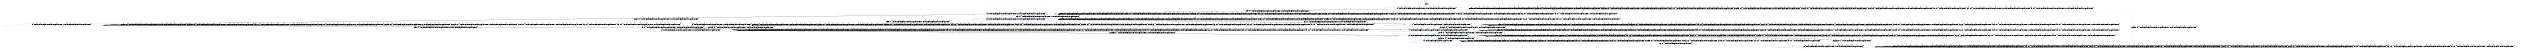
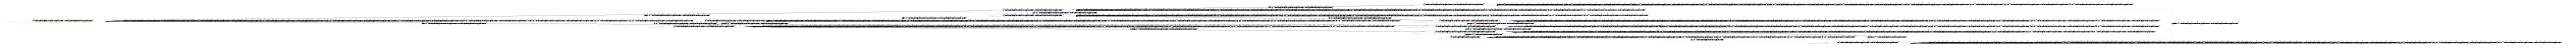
  digraph {
    node [shape=trapezium color=teal]
    edge [lblstyle="above, sloped" style=dotted]
    n1 [label="0@[((DOL and COF and TEA and TON and not CAP and not EUR) or (DOL and COF and TEA and not TON and not CAP and not EUR))]" shape=octagon]
    n2 [label="1@[((DOL and COF and TEA and not TON and not CAP and not EUR) or (DOL and COF and TEA and TON and not CAP and not EUR))]" shape=octagon]
    n3 [label="2@[((DOL and COF and TEA and not TON and not CAP and not EUR) or (DOL and COF and TEA and TON and not CAP and not EUR))]" shape=parallelogram color=darkorange]
    n4 [label="3@[((DOL and COF and TEA and not TON and not CAP and not EUR) or (DOL and COF and TEA and TON and not CAP and not EUR))]" shape=octagon color=blue]
    n5 [label="6@[((DOL and COF and TEA and not TON and not CAP and not EUR) or (DOL and COF and TEA and TON and not CAP and not EUR))]" color=purple]
    n6 [label="7@[((DOL and COF and TEA and not TON and not CAP and not EUR) or (DOL and COF and TEA and TON and not CAP and not EUR))]" shape=parallelogram]
    n7 [label="4@[((DOL and COF and TEA and not TON and not CAP and not EUR) or (DOL and COF and TEA and TON and not CAP and not EUR))]" shape=box]
    n8 [label="5@[((DOL and COF and TEA and not TON and not CAP and not EUR) or (DOL and COF and TEA and TON and not CAP and not EUR))]" color=purple]
    n9 [label="8@[((DOL and COF and TEA and not TON and not CAP and not EUR) or (DOL and COF and TEA and TON and not CAP and not EUR))]"]
    n10 [label="9@[((DOL and COF and TEA and TON and not CAP and not EUR))]" color=purple]
    n11 [label="10@[((DOL and COF and TEA and not TON and not CAP and not EUR) or (DOL and COF and TEA and TON and not CAP and not EUR))]" shape=parallelogram]
-   __start0 [height=0 shape=none width=0 color=purple]
    n1 -> n1 [label="coffee / nok() [((DOL and COF and TEA and not TON and not CAP and not EUR) or (DOL and COF and TEA and TON and not CAP and not EUR))]"]
    n1 -> n1 [label="cup_taken / nok() [((DOL and COF and TEA and not TON and not CAP and not EUR) or (DOL and COF and TEA and TON and not CAP and not EUR))]" style=bold]
    n1 -> n1 [label="display_done / nok() [((DOL and COF and TEA and not TON and not CAP and not EUR) or (DOL and COF and TEA and TON and not CAP and not EUR))]" style=bold]
    n1 -> n1 [label="no_sugar / nok() [((DOL and COF and TEA and not TON and not CAP and not EUR) or (DOL and COF and TEA and TON and not CAP and not EUR))]" style=bold]
    n1 -> n1 [label="pour_coffee / nok() [((DOL and COF and TEA and not TON and not CAP and not EUR) or (DOL and COF and TEA and TON and not CAP and not EUR))]"]
    n1 -> n1 [label="pour_sugar / nok() [((DOL and COF and TEA and not TON and not CAP and not EUR) or (DOL and COF and TEA and TON and not CAP and not EUR))]"]
    n1 -> n1 [label="pour_tea / nok() [((DOL and COF and TEA and not TON and not CAP and not EUR) or (DOL and COF and TEA and TON and not CAP and not EUR))]"]
    n1 -> n1 [label="ring / nok() [((DOL and COF and TEA and TON and not CAP and not EUR))]" style=bold]
    n1 -> n1 [label="sugar / nok() [((DOL and COF and TEA and not TON and not CAP and not EUR) or (DOL and COF and TEA and TON and not CAP and not EUR))]"]
    n1 -> n1 [label="tea / nok() [((DOL and COF and TEA and not TON and not CAP and not EUR) or (DOL and COF and TEA and TON and not CAP and not EUR))]"]
    n1 -> n2 [label="dollar / ok() [((DOL and COF and TEA and not TON and not CAP and not EUR) or (DOL and COF and TEA and TON and not CAP and not EUR))]" style=bold]
    n2 -> n2 [label="coffee / nok() [((DOL and COF and TEA and not TON and not CAP and not EUR) or (DOL and COF and TEA and TON and not CAP and not EUR))]"]
    n2 -> n2 [label="cup_taken / nok() [((DOL and COF and TEA and not TON and not CAP and not EUR) or (DOL and COF and TEA and TON and not CAP and not EUR))]" style=bold]
    n2 -> n2 [label="display_done / nok() [((DOL and COF and TEA and not TON and not CAP and not EUR) or (DOL and COF and TEA and TON and not CAP and not EUR))]"]
    n2 -> n2 [label="dollar / nok() [((DOL and COF and TEA and not TON and not CAP and not EUR) or (DOL and COF and TEA and TON and not CAP and not EUR))]"]
    n2 -> n2 [label="pour_coffee / nok() [((DOL and COF and TEA and not TON and not CAP and not EUR) or (DOL and COF and TEA and TON and not CAP and not EUR))]"]
    n2 -> n2 [label="pour_sugar / nok() [((DOL and COF and TEA and not TON and not CAP and not EUR) or (DOL and COF and TEA and TON and not CAP and not EUR))]" style=bold]
    n2 -> n2 [label="pour_tea / nok() [((DOL and COF and TEA and not TON and not CAP and not EUR) or (DOL and COF and TEA and TON and not CAP and not EUR))]" style=bold]
    n2 -> n2 [label="ring / nok() [((DOL and COF and TEA and TON and not CAP and not EUR))]"]
    n2 -> n2 [label="tea / nok() [((DOL and COF and TEA and not TON and not CAP and not EUR) or (DOL and COF and TEA and TON and not CAP and not EUR))]" style=bold]
    n2 -> n3 [label="no_sugar / ok() [((DOL and COF and TEA and not TON and not CAP and not EUR) or (DOL and COF and TEA and TON and not CAP and not EUR))]" style=bold]
    n2 -> n4 [label="sugar / ok() [((DOL and COF and TEA and not TON and not CAP and not EUR) or (DOL and COF and TEA and TON and not CAP and not EUR))]"]
    n3 -> n3 [label="cup_taken / nok() [((DOL and COF and TEA and not TON and not CAP and not EUR) or (DOL and COF and TEA and TON and not CAP and not EUR))]" style=bold]
    n3 -> n3 [label="display_done / nok() [((DOL and COF and TEA and not TON and not CAP and not EUR) or (DOL and COF and TEA and TON and not CAP and not EUR))]"]
    n3 -> n3 [label="dollar / nok() [((DOL and COF and TEA and not TON and not CAP and not EUR) or (DOL and COF and TEA and TON and not CAP and not EUR))]"]
    n3 -> n3 [label="no_sugar / nok() [((DOL and COF and TEA and not TON and not CAP and not EUR) or (DOL and COF and TEA and TON and not CAP and not EUR))]" style=bold]
    n3 -> n3 [label="pour_coffee / nok() [((DOL and COF and TEA and not TON and not CAP and not EUR) or (DOL and COF and TEA and TON and not CAP and not EUR))]" style=bold]
    n3 -> n3 [label="pour_sugar / nok() [((DOL and COF and TEA and not TON and not CAP and not EUR) or (DOL and COF and TEA and TON and not CAP and not EUR))]" style=bold]
    n3 -> n3 [label="pour_tea / nok() [((DOL and COF and TEA and not TON and not CAP and not EUR) or (DOL and COF and TEA and TON and not CAP and not EUR))]"]
    n3 -> n3 [label="ring / nok() [((DOL and COF and TEA and TON and not CAP and not EUR))]"]
    n3 -> n3 [label="sugar / void() [((DOL and COF and TEA and not TON and not CAP and not EUR) or (DOL and COF and TEA and TON and not CAP and not EUR))]"]
    n3 -> n5 [label="coffee / ok() [((DOL and COF and TEA and not TON and not CAP and not EUR) or (DOL and COF and TEA and TON and not CAP and not EUR))]"]
    n3 -> n6 [label="tea / ok() [((DOL and COF and TEA and not TON and not CAP and not EUR) or (DOL and COF and TEA and TON and not CAP and not EUR))]" style=bold]
    n4 -> n4 [label="cup_taken / nok() [((DOL and COF and TEA and not TON and not CAP and not EUR) or (DOL and COF and TEA and TON and not CAP and not EUR))]"]
    n4 -> n4 [label="display_done / nok() [((DOL and COF and TEA and not TON and not CAP and not EUR) or (DOL and COF and TEA and TON and not CAP and not EUR))]" style=bold]
    n4 -> n4 [label="dollar / nok() [((DOL and COF and TEA and not TON and not CAP and not EUR) or (DOL and COF and TEA and TON and not CAP and not EUR))]" style=bold]
    n4 -> n4 [label="no_sugar / void() [((DOL and COF and TEA and not TON and not CAP and not EUR) or (DOL and COF and TEA and TON and not CAP and not EUR))]" style=bold]
    n4 -> n4 [label="pour_coffee / nok() [((DOL and COF and TEA and not TON and not CAP and not EUR) or (DOL and COF and TEA and TON and not CAP and not EUR))]"]
    n4 -> n4 [label="pour_sugar / nok() [((DOL and COF and TEA and not TON and not CAP and not EUR) or (DOL and COF and TEA and TON and not CAP and not EUR))]" style=bold]
    n4 -> n4 [label="pour_tea / nok() [((DOL and COF and TEA and not TON and not CAP and not EUR) or (DOL and COF and TEA and TON and not CAP and not EUR))]"]
    n4 -> n4 [label="ring / nok() [((DOL and COF and TEA and TON and not CAP and not EUR))]" style=bold]
    n4 -> n4 [label="sugar / nok() [((DOL and COF and TEA and not TON and not CAP and not EUR) or (DOL and COF and TEA and TON and not CAP and not EUR))]"]
    n4 -> n7 [label="coffee / ok() [((DOL and COF and TEA and not TON and not CAP and not EUR) or (DOL and COF and TEA and TON and not CAP and not EUR))]"]
    n4 -> n8 [label="tea / ok() [((DOL and COF and TEA and not TON and not CAP and not EUR) or (DOL and COF and TEA and TON and not CAP and not EUR))]" style=bold]
    n5 -> n5 [label="coffee / nok() [((DOL and COF and TEA and not TON and not CAP and not EUR) or (DOL and COF and TEA and TON and not CAP and not EUR))]"]
    n5 -> n5 [label="cup_taken / nok() [((DOL and COF and TEA and not TON and not CAP and not EUR) or (DOL and COF and TEA and TON and not CAP and not EUR))]" style=bold]
    n5 -> n5 [label="display_done / nok() [((DOL and COF and TEA and not TON and not CAP and not EUR) or (DOL and COF and TEA and TON and not CAP and not EUR))]" style=bold]
    n5 -> n5 [label="dollar / nok() [((DOL and COF and TEA and not TON and not CAP and not EUR) or (DOL and COF and TEA and TON and not CAP and not EUR))]" style=bold]
    n5 -> n5 [label="no_sugar / nok() [((DOL and COF and TEA and not TON and not CAP and not EUR) or (DOL and COF and TEA and TON and not CAP and not EUR))]" style=bold]
    n5 -> n5 [label="pour_sugar / nok() [((DOL and COF and TEA and not TON and not CAP and not EUR) or (DOL and COF and TEA and TON and not CAP and not EUR))]" style=bold]
    n5 -> n5 [label="pour_tea / nok() [((DOL and COF and TEA and not TON and not CAP and not EUR) or (DOL and COF and TEA and TON and not CAP and not EUR))]"]
    n5 -> n5 [label="ring / nok() [((DOL and COF and TEA and TON and not CAP and not EUR))]" style=bold]
    n5 -> n5 [label="sugar / nok() [((DOL and COF and TEA and not TON and not CAP and not EUR) or (DOL and COF and TEA and TON and not CAP and not EUR))]"]
    n5 -> n5 [label="tea / void() [((DOL and COF and TEA and not TON and not CAP and not EUR) or (DOL and COF and TEA and TON and not CAP and not EUR))]" style=bold]
    n5 -> n9 [label="pour_coffee / ok() [((DOL and COF and TEA and not TON and not CAP and not EUR) or (DOL and COF and TEA and TON and not CAP and not EUR))]" style=bold]
    n6 -> n6 [label="coffee / void() [((DOL and COF and TEA and not TON and not CAP and not EUR) or (DOL and COF and TEA and TON and not CAP and not EUR))]" style=bold]
    n6 -> n6 [label="cup_taken / nok() [((DOL and COF and TEA and not TON and not CAP and not EUR) or (DOL and COF and TEA and TON and not CAP and not EUR))]" style=bold]
    n6 -> n6 [label="display_done / nok() [((DOL and COF and TEA and not TON and not CAP and not EUR) or (DOL and COF and TEA and TON and not CAP and not EUR))]"]
    n6 -> n6 [label="dollar / nok() [((DOL and COF and TEA and not TON and not CAP and not EUR) or (DOL and COF and TEA and TON and not CAP and not EUR))]" style=bold]
    n6 -> n6 [label="no_sugar / nok() [((DOL and COF and TEA and not TON and not CAP and not EUR) or (DOL and COF and TEA and TON and not CAP and not EUR))]"]
    n6 -> n6 [label="pour_coffee / nok() [((DOL and COF and TEA and not TON and not CAP and not EUR) or (DOL and COF and TEA and TON and not CAP and not EUR))]" style=bold]
    n6 -> n6 [label="pour_sugar / nok() [((DOL and COF and TEA and not TON and not CAP and not EUR) or (DOL and COF and TEA and TON and not CAP and not EUR))]"]
    n6 -> n6 [label="ring / nok() [((DOL and COF and TEA and TON and not CAP and not EUR))]"]
    n6 -> n6 [label="sugar / nok() [((DOL and COF and TEA and not TON and not CAP and not EUR) or (DOL and COF and TEA and TON and not CAP and not EUR))]"]
    n6 -> n6 [label="tea / nok() [((DOL and COF and TEA and not TON and not CAP and not EUR) or (DOL and COF and TEA and TON and not CAP and not EUR))]"]
    n6 -> n9 [label="pour_tea / ok() [((DOL and COF and TEA and not TON and not CAP and not EUR) or (DOL and COF and TEA and TON and not CAP and not EUR))]"]
    n7 -> n5 [label="pour_sugar / ok() [((DOL and COF and TEA and not TON and not CAP and not EUR) or (DOL and COF and TEA and TON and not CAP and not EUR))]" style=bold]
    n7 -> n7 [label="coffee / nok() [((DOL and COF and TEA and not TON and not CAP and not EUR) or (DOL and COF and TEA and TON and not CAP and not EUR))]"]
    n7 -> n7 [label="cup_taken / nok() [((DOL and COF and TEA and not TON and not CAP and not EUR) or (DOL and COF and TEA and TON and not CAP and not EUR))]"]
    n7 -> n7 [label="display_done / nok() [((DOL and COF and TEA and not TON and not CAP and not EUR) or (DOL and COF and TEA and TON and not CAP and not EUR))]"]
    n7 -> n7 [label="dollar / nok() [((DOL and COF and TEA and not TON and not CAP and not EUR) or (DOL and COF and TEA and TON and not CAP and not EUR))]"]
    n7 -> n7 [label="no_sugar / nok() [((DOL and COF and TEA and not TON and not CAP and not EUR) or (DOL and COF and TEA and TON and not CAP and not EUR))]" style=bold]
    n7 -> n7 [label="pour_coffee / nok() [((DOL and COF and TEA and not TON and not CAP and not EUR) or (DOL and COF and TEA and TON and not CAP and not EUR))]" style=bold]
    n7 -> n7 [label="pour_tea / nok() [((DOL and COF and TEA and not TON and not CAP and not EUR) or (DOL and COF and TEA and TON and not CAP and not EUR))]"]
    n7 -> n7 [label="ring / nok() [((DOL and COF and TEA and TON and not CAP and not EUR))]"]
    n7 -> n7 [label="sugar / nok() [((DOL and COF and TEA and not TON and not CAP and not EUR) or (DOL and COF and TEA and TON and not CAP and not EUR))]"]
    n7 -> n7 [label="tea / void() [((DOL and COF and TEA and not TON and not CAP and not EUR) or (DOL and COF and TEA and TON and not CAP and not EUR))]" style=bold]
    n8 -> n6 [label="pour_sugar / ok() [((DOL and COF and TEA and not TON and not CAP and not EUR) or (DOL and COF and TEA and TON and not CAP and not EUR))]" style=bold]
    n8 -> n8 [label="coffee / void() [((DOL and COF and TEA and not TON and not CAP and not EUR) or (DOL and COF and TEA and TON and not CAP and not EUR))]" style=bold]
    n8 -> n8 [label="cup_taken / nok() [((DOL and COF and TEA and not TON and not CAP and not EUR) or (DOL and COF and TEA and TON and not CAP and not EUR))]"]
    n8 -> n8 [label="display_done / nok() [((DOL and COF and TEA and not TON and not CAP and not EUR) or (DOL and COF and TEA and TON and not CAP and not EUR))]"]
    n8 -> n8 [label="dollar / nok() [((DOL and COF and TEA and not TON and not CAP and not EUR) or (DOL and COF and TEA and TON and not CAP and not EUR))]" style=bold]
    n8 -> n8 [label="no_sugar / nok() [((DOL and COF and TEA and not TON and not CAP and not EUR) or (DOL and COF and TEA and TON and not CAP and not EUR))]" style=bold]
    n8 -> n8 [label="pour_coffee / nok() [((DOL and COF and TEA and not TON and not CAP and not EUR) or (DOL and COF and TEA and TON and not CAP and not EUR))]"]
    n8 -> n8 [label="pour_tea / nok() [((DOL and COF and TEA and not TON and not CAP and not EUR) or (DOL and COF and TEA and TON and not CAP and not EUR))]" style=bold]
    n8 -> n8 [label="ring / nok() [((DOL and COF and TEA and TON and not CAP and not EUR))]"]
    n8 -> n8 [label="sugar / nok() [((DOL and COF and TEA and not TON and not CAP and not EUR) or (DOL and COF and TEA and TON and not CAP and not EUR))]" style=bold]
    n8 -> n8 [label="tea / nok() [((DOL and COF and TEA and not TON and not CAP and not EUR) or (DOL and COF and TEA and TON and not CAP and not EUR))]"]
    n9 -> n9 [label="coffee / nok() [((DOL and COF and TEA and not TON and not CAP and not EUR) or (DOL and COF and TEA and TON and not CAP and not EUR))]"]
    n9 -> n9 [label="cup_taken / nok() [((DOL and COF and TEA and not TON and not CAP and not EUR) or (DOL and COF and TEA and TON and not CAP and not EUR))]"]
    n9 -> n9 [label="dollar / nok() [((DOL and COF and TEA and not TON and not CAP and not EUR) or (DOL and COF and TEA and TON and not CAP and not EUR))]"]
    n9 -> n9 [label="no_sugar / nok() [((DOL and COF and TEA and not TON and not CAP and not EUR) or (DOL and COF and TEA and TON and not CAP and not EUR))]" style=bold]
    n9 -> n9 [label="pour_coffee / nok() [((DOL and COF and TEA and not TON and not CAP and not EUR) or (DOL and COF and TEA and TON and not CAP and not EUR))]"]
    n9 -> n9 [label="pour_sugar / nok() [((DOL and COF and TEA and not TON and not CAP and not EUR) or (DOL and COF and TEA and TON and not CAP and not EUR))]"]
    n9 -> n9 [label="pour_tea / nok() [((DOL and COF and TEA and not TON and not CAP and not EUR) or (DOL and COF and TEA and TON and not CAP and not EUR))]"]
    n9 -> n9 [label="ring / nok() [((DOL and COF and TEA and TON and not CAP and not EUR))]" style=bold]
    n9 -> n9 [label="sugar / nok() [((DOL and COF and TEA and not TON and not CAP and not EUR) or (DOL and COF and TEA and TON and not CAP and not EUR))]" style=bold]
    n9 -> n9 [label="tea / nok() [((DOL and COF and TEA and not TON and not CAP and not EUR) or (DOL and COF and TEA and TON and not CAP and not EUR))]"]
    n9 -> n10 [label="display_done / ok() [((DOL and COF and TEA and TON and not CAP and not EUR))]" style=bold]
    n9 -> n11 [label="display_done / ok() [((DOL and COF and TEA and not TON and not CAP and not EUR))]" style=bold]
    n10 -> n10 [label="coffee / nok() [((DOL and COF and TEA and TON and not CAP and not EUR))]" style=bold]
    n10 -> n10 [label="cup_taken / nok() [((DOL and COF and TEA and TON and not CAP and not EUR))]"]
    n10 -> n10 [label="display_done / nok() [((DOL and COF and TEA and TON and not CAP and not EUR))]" style=bold]
    n10 -> n10 [label="dollar / nok() [((DOL and COF and TEA and TON and not CAP and not EUR))]"]
    n10 -> n10 [label="no_sugar / nok() [((DOL and COF and TEA and TON and not CAP and not EUR))]" style=bold]
    n10 -> n10 [label="pour_coffee / nok() [((DOL and COF and TEA and TON and not CAP and not EUR))]" style=bold]
    n10 -> n10 [label="pour_sugar / nok() [((DOL and COF and TEA and TON and not CAP and not EUR))]"]
    n10 -> n10 [label="pour_tea / nok() [((DOL and COF and TEA and TON and not CAP and not EUR))]"]
    n10 -> n10 [label="sugar / nok() [((DOL and COF and TEA and TON and not CAP and not EUR))]"]
    n10 -> n10 [label="tea / nok() [((DOL and COF and TEA and TON and not CAP and not EUR))]"]
    n10 -> n11 [label="ring / ok() [((DOL and COF and TEA and TON and not CAP and not EUR))]"]
    n11 -> n1 [label="cup_taken / ok() [((DOL and COF and TEA and not TON and not CAP and not EUR) or (DOL and COF and TEA and TON and not CAP and not EUR))]"]
    n11 -> n11 [label="coffee / nok() [((DOL and COF and TEA and not TON and not CAP and not EUR) or (DOL and COF and TEA and TON and not CAP and not EUR))]"]
    n11 -> n11 [label="display_done / nok() [((DOL and COF and TEA and not TON and not CAP and not EUR) or (DOL and COF and TEA and TON and not CAP and not EUR))]" style=bold]
    n11 -> n11 [label="dollar / nok() [((DOL and COF and TEA and not TON and not CAP and not EUR) or (DOL and COF and TEA and TON and not CAP and not EUR))]" style=bold]
    n11 -> n11 [label="no_sugar / nok() [((DOL and COF and TEA and not TON and not CAP and not EUR) or (DOL and COF and TEA and TON and not CAP and not EUR))]"]
    n11 -> n11 [label="pour_coffee / nok() [((DOL and COF and TEA and not TON and not CAP and not EUR) or (DOL and COF and TEA and TON and not CAP and not EUR))]"]
    n11 -> n11 [label="pour_sugar / nok() [((DOL and COF and TEA and not TON and not CAP and not EUR) or (DOL and COF and TEA and TON and not CAP and not EUR))]" style=bold]
    n11 -> n11 [label="pour_tea / nok() [((DOL and COF and TEA and not TON and not CAP and not EUR) or (DOL and COF and TEA and TON and not CAP and not EUR))]"]
    n11 -> n11 [label="ring / nok() [((DOL and COF and TEA and TON and not CAP and not EUR))]" style=bold]
    n11 -> n11 [label="sugar / nok() [((DOL and COF and TEA and not TON and not CAP and not EUR) or (DOL and COF and TEA and TON and not CAP and not EUR))]" style=bold]
    n11 -> n11 [label="tea / nok() [((DOL and COF and TEA and not TON and not CAP and not EUR) or (DOL and COF and TEA and TON and not CAP and not EUR))]" style=bold]
-   __start0 -> n1
  }
